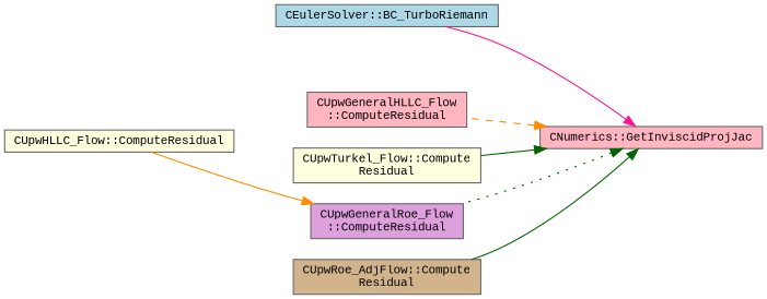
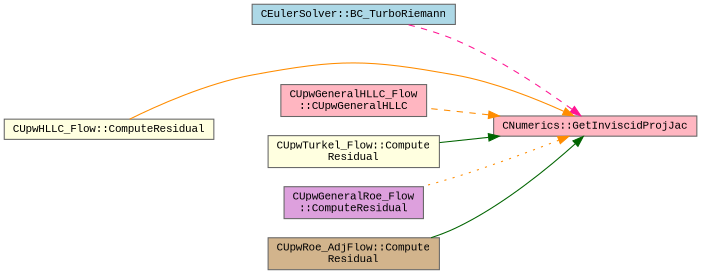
  digraph {
    fontname="Liberation Mono"
    rankdir=RL
    node [color=grey40 fillcolor=lightpink fontname="Liberation Mono" fontsize=10 shape=box style=filled]
    edge [color=darkorange dir=back fontname="Liberation Mono" fontsize=10 labelfontname=Helvetica labelfontsize=10 style=solid]
    n1 [color=gray40 fontcolor=black height=0.2 label="CNumerics::GetInviscidProjJac" width=0.4]
    n2 [fillcolor=lightblue height=0.2 label="CEulerSolver::BC_TurboRiemann" width=0.4]
    n3 [fillcolor=lightyellow height=0.2 label="CUpwHLLC_Flow::ComputeResidual" width=0.4]
-   n4 [height=0.2 label="CUpwGeneralHLLC_Flow\l::ComputeResidual" width=0.4]
+   n4 [height=0.2 label="CUpwGeneralHLLC_Flow\l::CUpwGeneralHLLC" width=0.4]
    n5 [fillcolor=lightyellow height=0.2 label="CUpwTurkel_Flow::Compute\lResidual" width=0.4]
    n6 [fillcolor=plum height=0.2 label="CUpwGeneralRoe_Flow\l::ComputeResidual" width=0.4]
    n7 [fillcolor=tan height=0.2 label="CUpwRoe_AdjFlow::Compute\lResidual" width=0.4]
-   n1 -> n2 [color=deeppink]
-   n6 -> n3
+   n1 -> n2 [color=deeppink style=dashed]
+   n1 -> n3
    n1 -> n4 [style=dashed]
    n1 -> n5 [color=darkgreen]
-   n1 -> n6 [color=darkgreen style=dotted]
+   n1 -> n6 [style=dotted]
    n1 -> n7 [color=darkgreen]
  }
